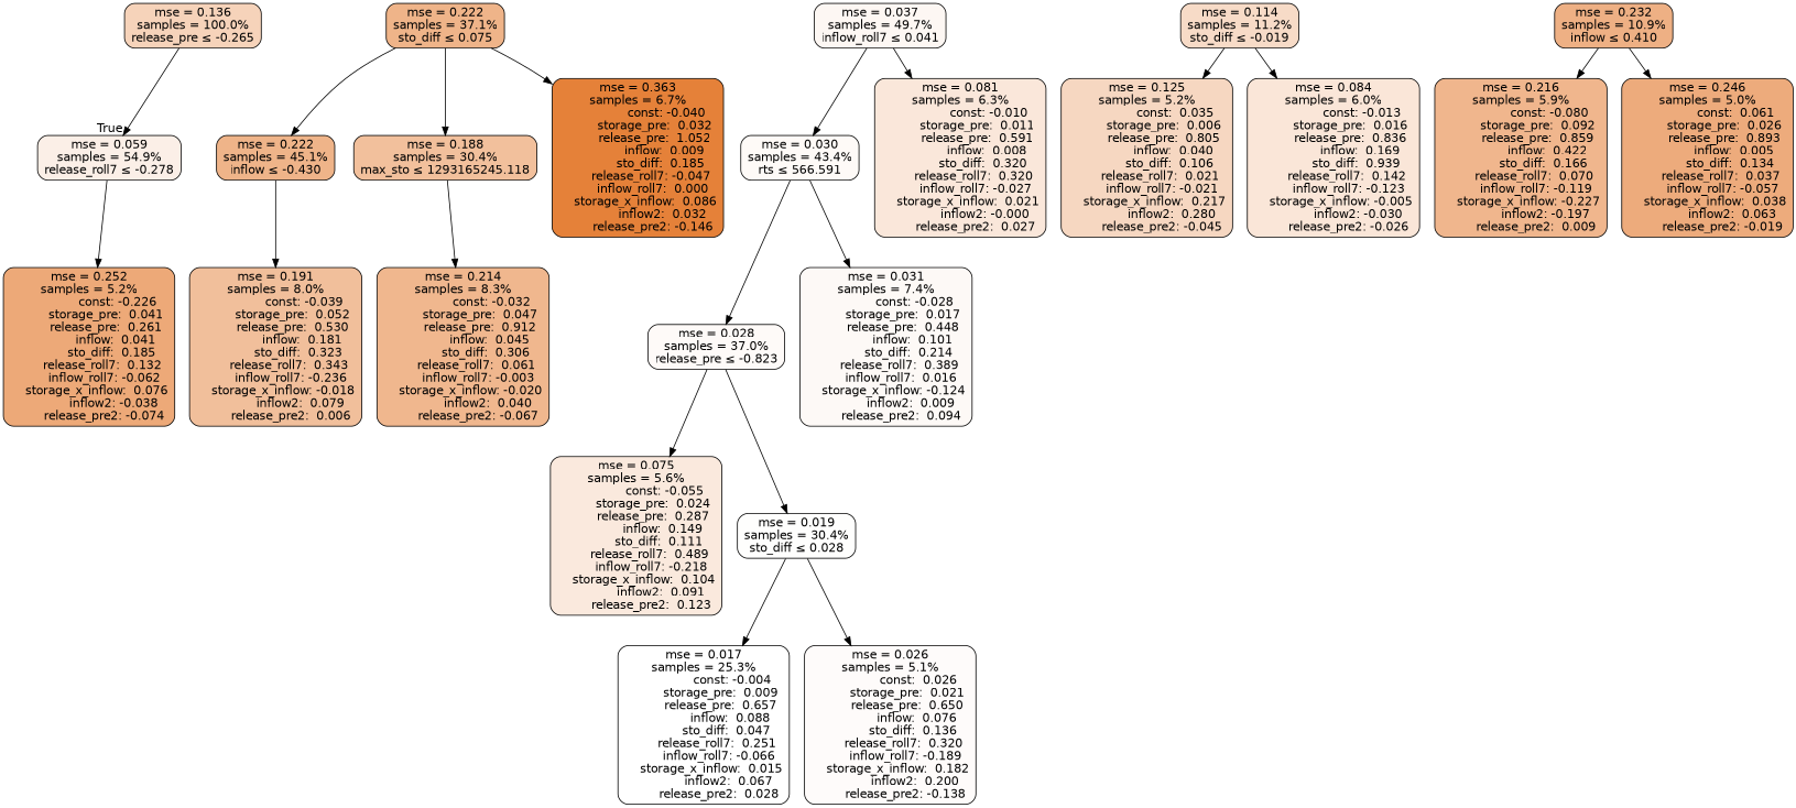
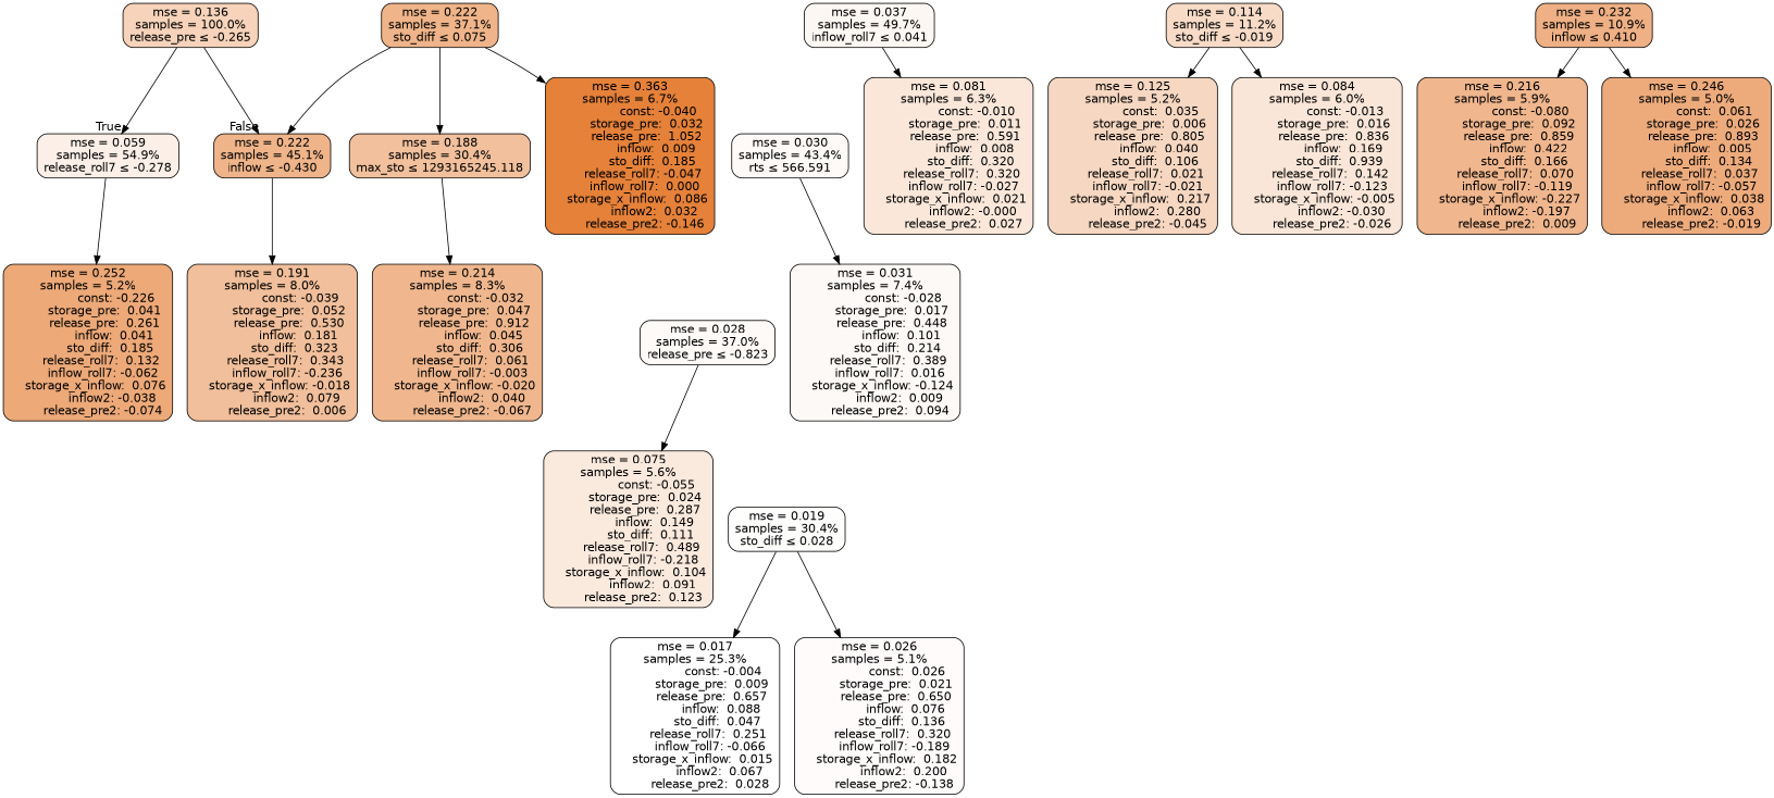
  digraph {
    node [color=black fillcolor="#efb489" fontname=helvetica shape=rectangle style="filled, rounded"]
    edge [fontname=helvetica]
    n1 [fillcolor="#f6d3ba" label="mse = 0.136\nsamples = 100.0%\nrelease_pre &le; -0.265"]
    n2 [fillcolor="#fbefe7" label="mse = 0.059\nsamples = 54.9%\nrelease_roll7 &le; -0.278"]
    n3 [label="mse = 0.222\nsamples = 45.1%\ninflow &le; -0.430"]
    n4 [fillcolor="#eda978" label="mse = 0.252\nsamples = 5.2%\n               const: -0.226\n         storage_pre:  0.041\n         release_pre:  0.261\n              inflow:  0.041\n            sto_diff:  0.185\n       release_roll7:  0.132\n        inflow_roll7: -0.062\n    storage_x_inflow:  0.076\n             inflow2: -0.038\n        release_pre2: -0.074"]
    n5 [fillcolor="#f1bf9b" label="mse = 0.191\nsamples = 8.0%\n               const: -0.039\n         storage_pre:  0.052\n         release_pre:  0.530\n              inflow:  0.181\n            sto_diff:  0.323\n       release_roll7:  0.343\n        inflow_roll7: -0.236\n    storage_x_inflow: -0.018\n             inflow2:  0.079\n        release_pre2:  0.006"]
    n6 [fillcolor="#fdf7f3" label="mse = 0.037\nsamples = 49.7%\ninflow_roll7 &le; 0.041"]
    n7 [fillcolor="#fefaf7" label="mse = 0.030\nsamples = 43.4%\nrts &le; 566.591"]
    n8 [fillcolor="#fae7da" label="mse = 0.081\nsamples = 6.3%\n               const: -0.010\n         storage_pre:  0.011\n         release_pre:  0.591\n              inflow:  0.008\n            sto_diff:  0.320\n       release_roll7:  0.320\n        inflow_roll7: -0.027\n    storage_x_inflow:  0.021\n             inflow2: -0.000\n        release_pre2:  0.027"]
    n9 [fillcolor="#fefaf8" label="mse = 0.028\nsamples = 37.0%\nrelease_pre &le; -0.823"]
    n10 [fillcolor="#fdf9f6" label="mse = 0.031\nsamples = 7.4%\n               const: -0.028\n         storage_pre:  0.017\n         release_pre:  0.448\n              inflow:  0.101\n            sto_diff:  0.214\n       release_roll7:  0.389\n        inflow_roll7:  0.016\n    storage_x_inflow: -0.124\n             inflow2:  0.009\n        release_pre2:  0.094"]
    n11 [fillcolor="#fae9dd" label="mse = 0.075\nsamples = 5.6%\n               const: -0.055\n         storage_pre:  0.024\n         release_pre:  0.287\n              inflow:  0.149\n            sto_diff:  0.111\n       release_roll7:  0.489\n        inflow_roll7: -0.218\n    storage_x_inflow:  0.104\n             inflow2:  0.091\n        release_pre2:  0.123"]
    n12 [fillcolor="#fefefd" label="mse = 0.019\nsamples = 30.4%\nsto_diff &le; 0.028"]
    n13 [fillcolor="#ffffff" label="mse = 0.017\nsamples = 25.3%\n               const: -0.004\n         storage_pre:  0.009\n         release_pre:  0.657\n              inflow:  0.088\n            sto_diff:  0.047\n       release_roll7:  0.251\n        inflow_roll7: -0.066\n    storage_x_inflow:  0.015\n             inflow2:  0.067\n        release_pre2:  0.028"]
    n14 [fillcolor="#fefbfa" label="mse = 0.026\nsamples = 5.1%\n               const:  0.026\n         storage_pre:  0.021\n         release_pre:  0.650\n              inflow:  0.076\n            sto_diff:  0.136\n       release_roll7:  0.320\n        inflow_roll7: -0.189\n    storage_x_inflow:  0.182\n             inflow2:  0.200\n        release_pre2: -0.138"]
    n15 [label="mse = 0.222\nsamples = 37.1%\nsto_diff &le; 0.075"]
    n16 [fillcolor="#f2c09c" label="mse = 0.188\nsamples = 30.4%\nmax_sto &le; 1293165245.118"]
    n17 [fillcolor="#e58139" label="mse = 0.363\nsamples = 6.7%\n               const: -0.040\n         storage_pre:  0.032\n         release_pre:  1.052\n              inflow:  0.009\n            sto_diff:  0.185\n       release_roll7: -0.047\n        inflow_roll7:  0.000\n    storage_x_inflow:  0.086\n             inflow2:  0.032\n        release_pre2: -0.146"]
    n18 [fillcolor="#f0b78e" label="mse = 0.214\nsamples = 8.3%\n               const: -0.032\n         storage_pre:  0.047\n         release_pre:  0.912\n              inflow:  0.045\n            sto_diff:  0.306\n       release_roll7:  0.061\n        inflow_roll7: -0.003\n    storage_x_inflow: -0.020\n             inflow2:  0.040\n        release_pre2: -0.067"]
    n19 [fillcolor="#f7dbc7" label="mse = 0.114\nsamples = 11.2%\nsto_diff &le; -0.019"]
    n20 [fillcolor="#f6d7c1" label="mse = 0.125\nsamples = 5.2%\n               const:  0.035\n         storage_pre:  0.006\n         release_pre:  0.805\n              inflow:  0.040\n            sto_diff:  0.106\n       release_roll7:  0.021\n        inflow_roll7: -0.021\n    storage_x_inflow:  0.217\n             inflow2:  0.280\n        release_pre2: -0.045"]
    n21 [fillcolor="#fae6d8" label="mse = 0.084\nsamples = 6.0%\n               const: -0.013\n         storage_pre:  0.016\n         release_pre:  0.836\n              inflow:  0.169\n            sto_diff:  0.939\n       release_roll7:  0.142\n        inflow_roll7: -0.123\n    storage_x_inflow: -0.005\n             inflow2: -0.030\n        release_pre2: -0.026"]
    n22 [fillcolor="#eeb084" label="mse = 0.232\nsamples = 10.9%\ninflow &le; 0.410"]
    n23 [fillcolor="#f0b68d" label="mse = 0.216\nsamples = 5.9%\n               const: -0.080\n         storage_pre:  0.092\n         release_pre:  0.859\n              inflow:  0.422\n            sto_diff:  0.166\n       release_roll7:  0.070\n        inflow_roll7: -0.119\n    storage_x_inflow: -0.227\n             inflow2: -0.197\n        release_pre2:  0.009"]
    n24 [fillcolor="#edab7c" label="mse = 0.246\nsamples = 5.0%\n               const:  0.061\n         storage_pre:  0.026\n         release_pre:  0.893\n              inflow:  0.005\n            sto_diff:  0.134\n       release_roll7:  0.037\n        inflow_roll7: -0.057\n    storage_x_inflow:  0.038\n             inflow2:  0.063\n        release_pre2: -0.019"]
    n1 -> n2 [headlabel=True labelangle=45 labeldistance=2.5]
+   n1 -> n3 [headlabel=False labelangle=-45 labeldistance=2.5]
    n2 -> n4
    n3 -> n5
-   n6 -> n7
    n6 -> n8
-   n7 -> n9
    n7 -> n10
    n9 -> n11
-   n9 -> n12
    n12 -> n13
    n12 -> n14
    n15 -> n3
    n15 -> n16
    n15 -> n17
    n16 -> n18
    n19 -> n20
    n19 -> n21
    n22 -> n23
    n22 -> n24
  }
